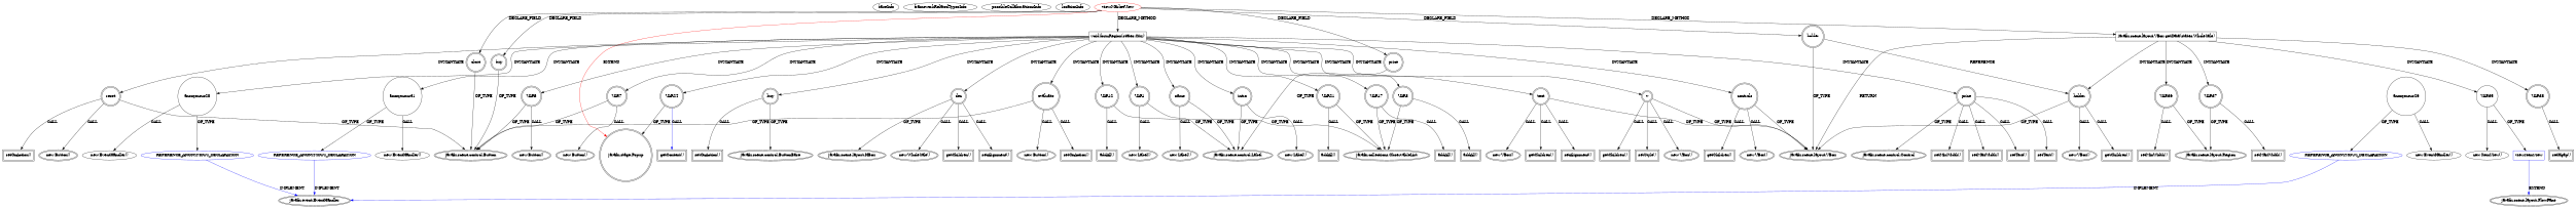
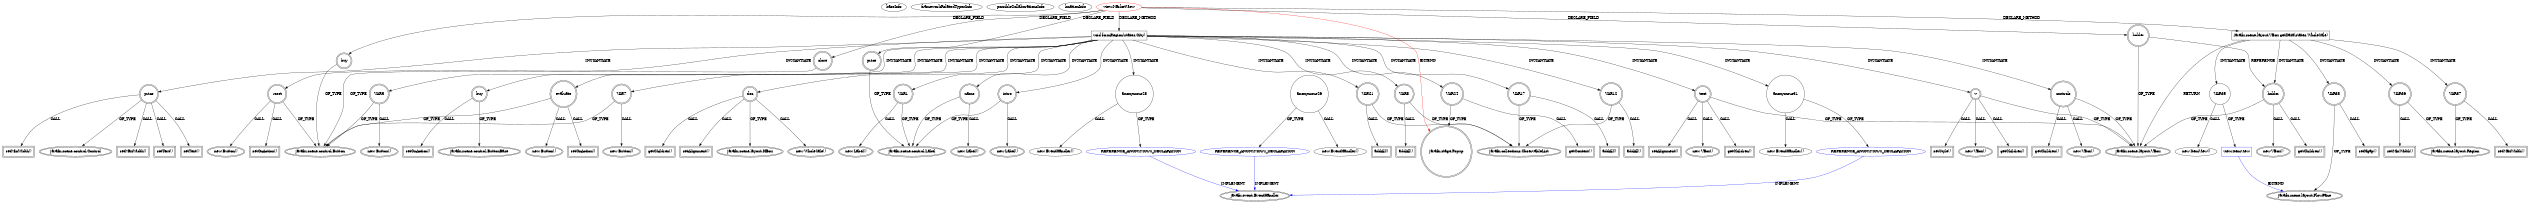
  digraph {
    node [isFrameworkType=true vertexType=VARIABLE_EXPRESION peripheries=2]
    baseInfo [category=extension_graph graphId=4333 isAnonymous=false possibleRelation=true isFrameworkType="" vertexType="" peripheries=""]
    frameworkRelatedTypesInfo [0="javafx.stage.Popup" isFrameworkType="" vertexType="" peripheries=""]
    possibleCollaborationsInfo [0="4333~CLIENT_METHOD_DECLARATION-INSTANTIATION-~javafx.stage.Popup ~javafx.event.EventHandler ~false~true" 1="4333~CLIENT_METHOD_DECLARATION-INSTANTIATION-~javafx.stage.Popup ~javafx.scene.layout.FlowPane ~false~false" isFrameworkType="" vertexType="" peripheries=""]
    locationInfo [contextSignature=MarketView filePath="/sushkrish-CityLife/CityLife-master/src/view/MarketView.java" graphId=4333 projectName="sushkrish-CityLife" isFrameworkType="" vertexType="" peripheries=""]
    n5 [color=red isFrameworkType=false label="view.MarketView" vertexType=ROOT_CLIENT_CLASS_DECLARATION peripheries=""]
    n6 [label="javafx.stage.Popup" shape=circle vertexType=FRAMEWORK_CLASS_TYPE]
    n7 [label=buy shape=circle vertexType=FIELD_DECLARATION]
    n8 [label=close shape=circle vertexType=FIELD_DECLARATION]
    n9 [label=holder shape=circle vertexType=FIELD_DECLARATION]
    n10 [label=price shape=circle vertexType=FIELD_DECLARATION]
    n11 [isFrameworkType=false label="void formRegion(states.City)" shape=box vertexType=CLIENT_METHOD_DECLARATION peripheries=""]
    n12 [isFrameworkType=false label="javafx.scene.layout.VBox getData(states.WholeSale)" shape=box vertexType=CLIENT_METHOD_DECLARATION peripheries=""]
    n13 [label="javafx.scene.control.Button" vertexType=FRAMEWORK_CLASS_TYPE]
    n14 [label="javafx.scene.layout.VBox" vertexType=FRAMEWORK_CLASS_TYPE]
    n15 [label=holder shape=circle]
    n16 [label="javafx.scene.control.Label" vertexType=FRAMEWORK_CLASS_TYPE]
    n17 [label=dec shape=circle]
    n18 [label=VAR1 shape=circle]
    n19 [label=price shape=circle]
    n20 [label=evaluate shape=circle]
    n21 [label=VAR5 shape=circle]
    n22 [label=reset shape=circle]
    n23 [label=VAR7 shape=circle]
    n24 [label=VAR8 shape=circle]
    n25 [label=controls shape=circle]
    n26 [label=VAR12 shape=circle]
    n27 [label=name shape=circle]
    n28 [label=intro shape=circle]
    n29 [label=text shape=circle]
    n30 [label=VAR17 shape=circle]
    n31 [label=v shape=circle]
    n32 [label=VAR21 shape=circle]
    n33 [label=VAR24 shape=circle]
    n34 [isFrameworkType=false label=anonymous28 shape=circle peripheries=""]
    n35 [label=buy shape=circle]
    n36 [isFrameworkType=false label=anonymous31 shape=circle peripheries=""]
    n37 [isFrameworkType=false label=VAR35 shape=circle peripheries=""]
    n38 [label=VAR36 shape=circle]
    n39 [label=VAR37 shape=circle]
    n40 [label=VAR38 shape=circle]
    n41 [label="new VBox()" vertexType=CONSTRUCTOR_CALL]
    n42 [label="getChildren()" shape=box vertexType=INSIDE_CALL]
    n43 [label="javafx.scene.layout.HBox" vertexType=FRAMEWORK_CLASS_TYPE]
    n44 [label="new WholeSale()" vertexType=CONSTRUCTOR_CALL]
    n45 [label="getChildren()" shape=box vertexType=INSIDE_CALL]
    n46 [label="setAlignment()" shape=box vertexType=INSIDE_CALL]
    n47 [label="new Label()" vertexType=CONSTRUCTOR_CALL]
    n48 [label="javafx.scene.control.Control" vertexType=FRAMEWORK_CLASS_TYPE]
    n49 [label="setMinWidth()" shape=box vertexType=INSIDE_CALL]
    n50 [label="setMaxWidth()" shape=box vertexType=INSIDE_CALL]
    n51 [label="setText()" shape=box vertexType=INSIDE_CALL]
    n52 [label="setText()" shape=box vertexType=INSIDE_CALL]
    n53 [label="new Button()" vertexType=CONSTRUCTOR_CALL]
    n54 [label="setOnAction()" shape=box vertexType=INSIDE_CALL]
    n55 [label="new Button()" vertexType=CONSTRUCTOR_CALL]
    n56 [label="new Button()" vertexType=CONSTRUCTOR_CALL]
    n57 [label="setOnAction()" shape=box vertexType=INSIDE_CALL]
    n58 [label="new Button()" vertexType=CONSTRUCTOR_CALL]
    n59 [label="javafx.collections.ObservableList" vertexType=FRAMEWORK_INTERFACE_TYPE]
    n60 [label="addAll()" shape=box vertexType=INSIDE_CALL]
    n61 [label="new VBox()" vertexType=CONSTRUCTOR_CALL]
    n62 [label="getChildren()" shape=box vertexType=INSIDE_CALL]
    n63 [label="addAll()" shape=box vertexType=INSIDE_CALL]
    n64 [label="new Label()" vertexType=CONSTRUCTOR_CALL]
    n65 [label="new Label()" vertexType=CONSTRUCTOR_CALL]
    n66 [label="new VBox()" vertexType=CONSTRUCTOR_CALL]
    n67 [label="getChildren()" shape=box vertexType=INSIDE_CALL]
    n68 [label="setAlignment()" shape=box vertexType=INSIDE_CALL]
    n69 [label="addAll()" shape=box vertexType=INSIDE_CALL]
    n70 [label="new VBox()" vertexType=CONSTRUCTOR_CALL]
    n71 [label="getChildren()" shape=box vertexType=INSIDE_CALL]
    n72 [label="setStyle()" shape=box vertexType=INSIDE_CALL]
    n73 [label="addAll()" shape=box vertexType=INSIDE_CALL]
    n74 [label="getContent()" shape=box vertexType=INSIDE_CALL]
    n75 [isFrameworkType=false label=anonymous26 shape=circle peripheries=""]
    n76 [color=blue isFrameworkType=false label=REFERENCE_ANONYMOUS_DECLARATION vertexType=REFERENCE_ANONYMOUS_DECLARATION peripheries=""]
    n77 [isFrameworkType=false label="new EventHandler()" vertexType=CONSTRUCTOR_CALL peripheries=""]
    n78 [color=blue isFrameworkType=false label=REFERENCE_ANONYMOUS_DECLARATION vertexType=REFERENCE_ANONYMOUS_DECLARATION peripheries=""]
    n79 [isFrameworkType=false label="new EventHandler()" vertexType=CONSTRUCTOR_CALL peripheries=""]
    n80 [label="javafx.scene.control.ButtonBase" vertexType=FRAMEWORK_CLASS_TYPE]
    n81 [label="setOnAction()" shape=box vertexType=INSIDE_CALL]
    n82 [color=blue isFrameworkType=false label=REFERENCE_ANONYMOUS_DECLARATION vertexType=REFERENCE_ANONYMOUS_DECLARATION peripheries=""]
    n83 [isFrameworkType=false label="new EventHandler()" vertexType=CONSTRUCTOR_CALL peripheries=""]
    n84 [label="javafx.event.EventHandler" vertexType=FRAMEWORK_INTERFACE_TYPE]
    n85 [color=blue isFrameworkType=false label="view.ItemView" shape=box vertexType=REFERENCE_CLIENT_CLASS_DECLARATION peripheries=""]
    n86 [isFrameworkType=false label="new ItemView()" vertexType=CONSTRUCTOR_CALL peripheries=""]
    n87 [label="javafx.scene.layout.Region" vertexType=FRAMEWORK_CLASS_TYPE]
    n88 [label="setMinWidth()" shape=box vertexType=INSIDE_CALL]
    n89 [label="setMaxWidth()" shape=box vertexType=INSIDE_CALL]
    n90 [label="javafx.scene.layout.FlowPane" vertexType=FRAMEWORK_CLASS_TYPE]
    n91 [label="setHgap()" shape=box vertexType=INSIDE_CALL]
    n5 -> n6 [color=red label=EXTEND]
    n5 -> n7 [label=DECLARE_FIELD]
    n5 -> n8 [label=DECLARE_FIELD]
    n5 -> n9 [label=DECLARE_FIELD]
    n5 -> n10 [label=DECLARE_FIELD]
    n5 -> n11 [label=DECLARE_METHOD]
    n5 -> n12 [label=DECLARE_METHOD]
    n7 -> n13 [label=OF_TYPE]
    n8 -> n13 [label=OF_TYPE]
    n9 -> n14 [label=OF_TYPE]
    n9 -> n15 [label=REFERENCE]
    n10 -> n16 [label=OF_TYPE]
    n11 -> n17 [label=INSTANTIATE]
    n11 -> n18 [label=INSTANTIATE]
    n11 -> n19 [label=INSTANTIATE]
    n11 -> n20 [label=INSTANTIATE]
    n11 -> n21 [label=INSTANTIATE]
    n11 -> n22 [label=INSTANTIATE]
    n11 -> n23 [label=INSTANTIATE]
    n11 -> n24 [label=INSTANTIATE]
    n11 -> n25 [label=INSTANTIATE]
    n11 -> n26 [label=INSTANTIATE]
    n11 -> n27 [label=INSTANTIATE]
    n11 -> n28 [label=INSTANTIATE]
    n11 -> n29 [label=INSTANTIATE]
    n11 -> n30 [label=INSTANTIATE]
    n11 -> n31 [label=INSTANTIATE]
    n11 -> n32 [label=INSTANTIATE]
    n11 -> n33 [label=INSTANTIATE]
    n11 -> n34 [label=INSTANTIATE]
    n11 -> n35 [label=INSTANTIATE]
    n11 -> n36 [label=INSTANTIATE]
    n12 -> n14 [label=RETURN]
    n12 -> n15 [label=INSTANTIATE]
    n12 -> n37 [label=INSTANTIATE]
    n12 -> n38 [label=INSTANTIATE]
    n12 -> n39 [label=INSTANTIATE]
    n12 -> n40 [label=INSTANTIATE]
    n15 -> n14 [label=OF_TYPE]
    n15 -> n41 [label=CALL]
    n15 -> n42 [label=CALL]
    n17 -> n43 [label=OF_TYPE]
    n17 -> n44 [label=CALL]
    n17 -> n45 [label=CALL]
    n17 -> n46 [label=CALL]
    n18 -> n16 [label=OF_TYPE]
    n18 -> n47 [label=CALL]
    n19 -> n48 [label=OF_TYPE]
    n19 -> n49 [label=CALL]
    n19 -> n50 [label=CALL]
    n19 -> n51 [label=CALL]
    n19 -> n52 [label=CALL]
    n20 -> n13 [label=OF_TYPE]
    n20 -> n53 [label=CALL]
    n20 -> n54 [label=CALL]
    n21 -> n13 [label=OF_TYPE]
    n21 -> n55 [label=CALL]
    n22 -> n13 [label=OF_TYPE]
    n22 -> n56 [label=CALL]
    n22 -> n57 [label=CALL]
    n23 -> n13 [label=OF_TYPE]
    n23 -> n58 [label=CALL]
    n24 -> n59 [label=OF_TYPE]
    n24 -> n60 [label=CALL]
    n25 -> n14 [label=OF_TYPE]
    n25 -> n61 [label=CALL]
    n25 -> n62 [label=CALL]
    n26 -> n59 [label=OF_TYPE]
    n26 -> n63 [label=CALL]
    n27 -> n16 [label=OF_TYPE]
    n27 -> n64 [label=CALL]
    n28 -> n16 [label=OF_TYPE]
    n28 -> n65 [label=CALL]
    n29 -> n14 [label=OF_TYPE]
    n29 -> n66 [label=CALL]
    n29 -> n67 [label=CALL]
    n29 -> n68 [label=CALL]
    n30 -> n59 [label=OF_TYPE]
    n30 -> n69 [label=CALL]
    n31 -> n14 [label=OF_TYPE]
    n31 -> n70 [label=CALL]
    n31 -> n71 [label=CALL]
    n31 -> n72 [label=CALL]
    n32 -> n59 [label=OF_TYPE]
    n32 -> n73 [label=CALL]
    n33 -> n6 [label=OF_TYPE]
-   n33 -> n74 [label=CALL color=blue]
+   n33 -> n74 [label=CALL]
    n34 -> n78 [label=OF_TYPE]
    n34 -> n79 [label=CALL]
    n35 -> n80 [label=OF_TYPE]
    n35 -> n81 [label=CALL]
    n36 -> n82 [label=OF_TYPE]
    n36 -> n83 [label=CALL]
    n37 -> n85 [label=OF_TYPE]
    n37 -> n86 [label=CALL]
    n38 -> n87 [label=OF_TYPE]
    n38 -> n88 [label=CALL]
    n39 -> n87 [label=OF_TYPE]
    n39 -> n89 [label=CALL]
+   n40 -> n90 [label=OF_TYPE]
    n40 -> n91 [label=CALL]
    n75 -> n76 [label=OF_TYPE]
    n75 -> n77 [label=CALL]
    n76 -> n84 [color=blue label=IMPLEMENT]
    n78 -> n84 [color=blue label=IMPLEMENT]
    n82 -> n84 [color=blue label=IMPLEMENT]
    n85 -> n90 [color=blue label=EXTEND]
  }
